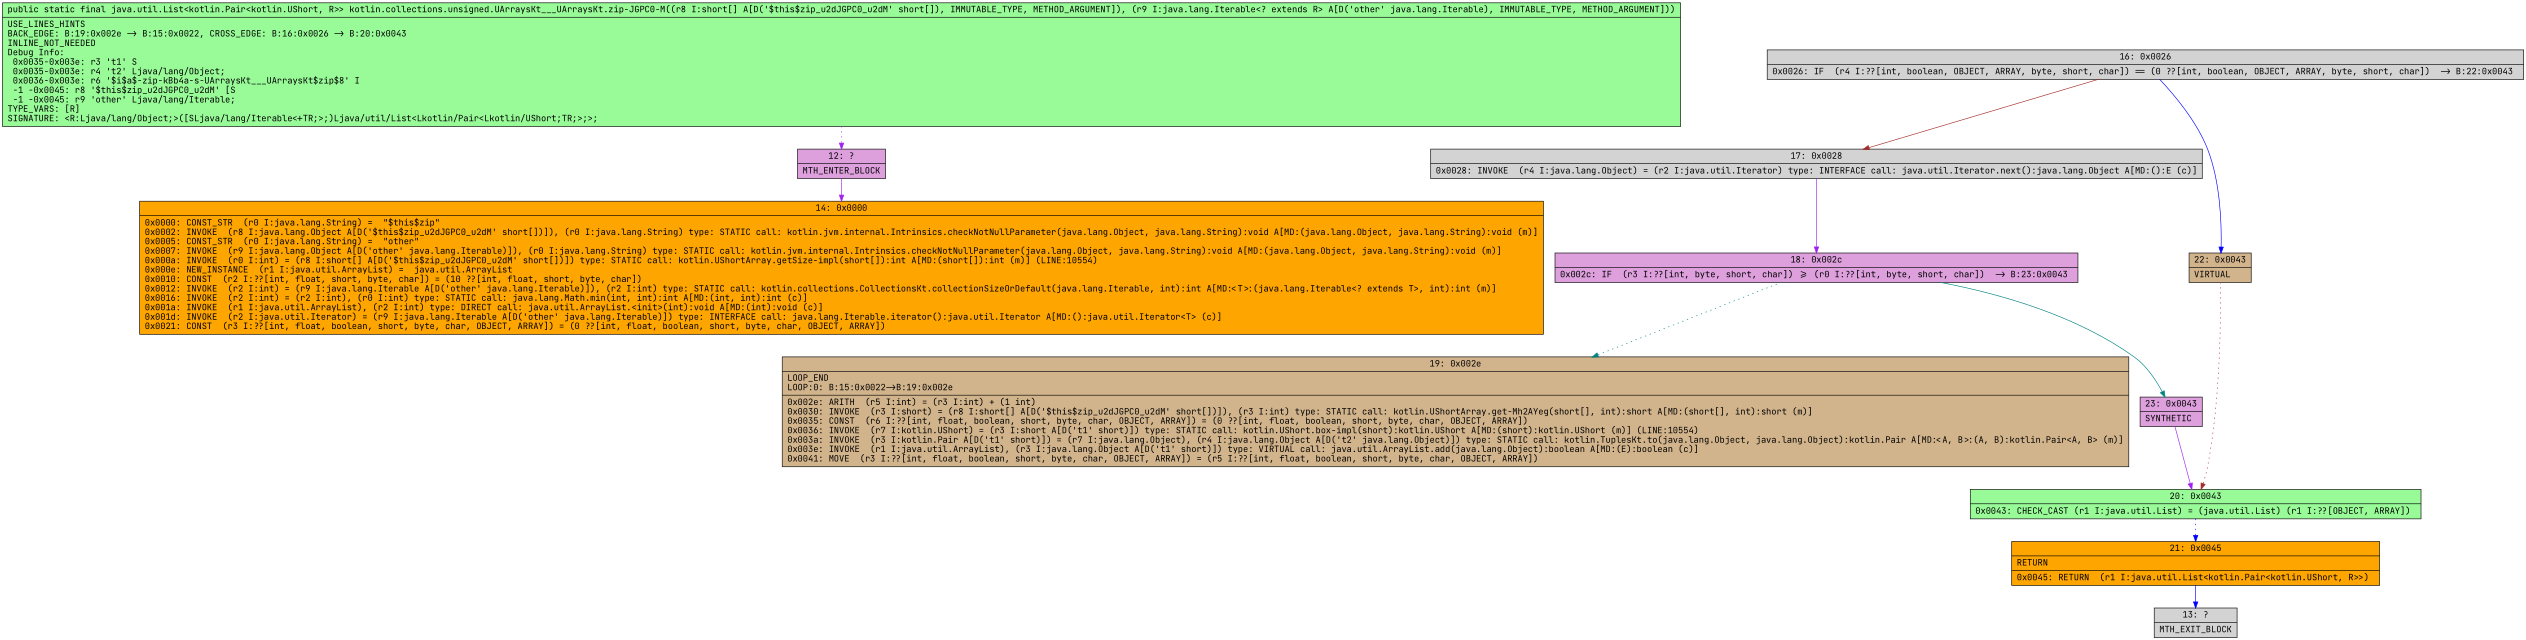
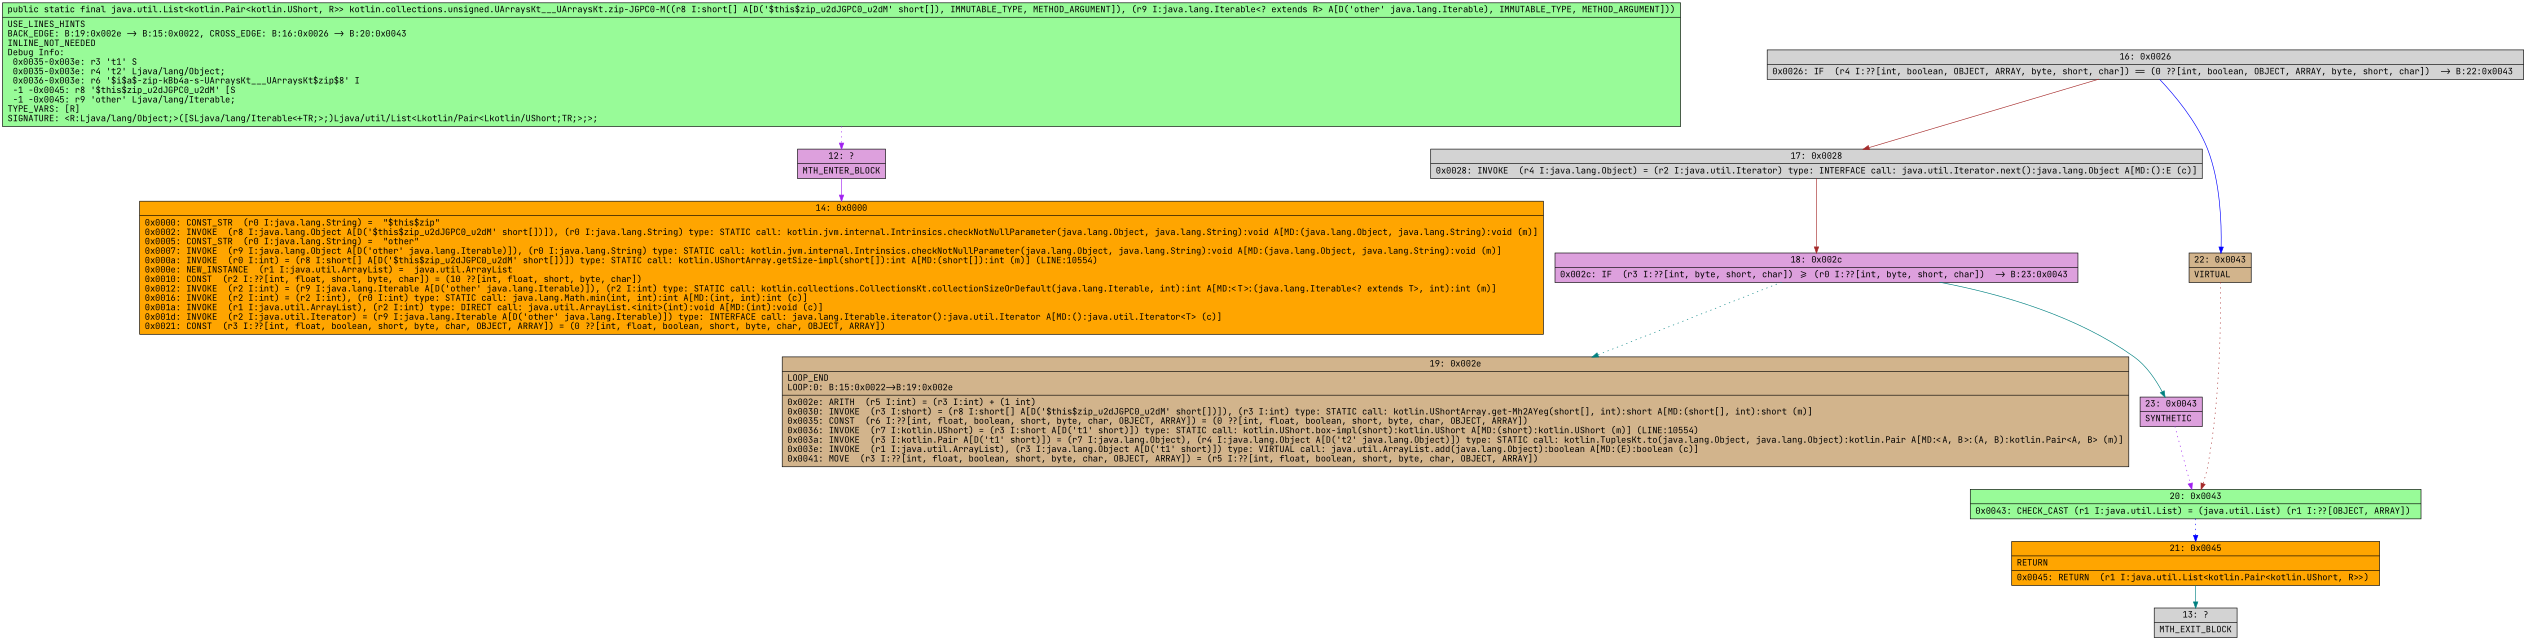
  digraph {
    fontname="JetBrains Mono"
    node [fillcolor=plum fontname="JetBrains Mono" shape=record style=filled]
    edge [color=purple fontname="JetBrains Mono" style=solid]
    n1 [label="{12\:\ ?|MTH_ENTER_BLOCK\l}"]
    n2 [fillcolor=orange label="{14\:\ 0x0000|0x0000: CONST_STR  (r0 I:java.lang.String) =  \"$this$zip\" \l0x0002: INVOKE  (r8 I:java.lang.Object A[D('$this$zip_u2dJGPC0_u2dM' short[])]), (r0 I:java.lang.String) type: STATIC call: kotlin.jvm.internal.Intrinsics.checkNotNullParameter(java.lang.Object, java.lang.String):void A[MD:(java.lang.Object, java.lang.String):void (m)]\l0x0005: CONST_STR  (r0 I:java.lang.String) =  \"other\" \l0x0007: INVOKE  (r9 I:java.lang.Object A[D('other' java.lang.Iterable)]), (r0 I:java.lang.String) type: STATIC call: kotlin.jvm.internal.Intrinsics.checkNotNullParameter(java.lang.Object, java.lang.String):void A[MD:(java.lang.Object, java.lang.String):void (m)]\l0x000a: INVOKE  (r0 I:int) = (r8 I:short[] A[D('$this$zip_u2dJGPC0_u2dM' short[])]) type: STATIC call: kotlin.UShortArray.getSize\-impl(short[]):int A[MD:(short[]):int (m)] (LINE:10554)\l0x000e: NEW_INSTANCE  (r1 I:java.util.ArrayList) =  java.util.ArrayList \l0x0010: CONST  (r2 I:??[int, float, short, byte, char]) = (10 ??[int, float, short, byte, char]) \l0x0012: INVOKE  (r2 I:int) = (r9 I:java.lang.Iterable A[D('other' java.lang.Iterable)]), (r2 I:int) type: STATIC call: kotlin.collections.CollectionsKt.collectionSizeOrDefault(java.lang.Iterable, int):int A[MD:\<T\>:(java.lang.Iterable\<? extends T\>, int):int (m)]\l0x0016: INVOKE  (r2 I:int) = (r2 I:int), (r0 I:int) type: STATIC call: java.lang.Math.min(int, int):int A[MD:(int, int):int (c)]\l0x001a: INVOKE  (r1 I:java.util.ArrayList), (r2 I:int) type: DIRECT call: java.util.ArrayList.\<init\>(int):void A[MD:(int):void (c)]\l0x001d: INVOKE  (r2 I:java.util.Iterator) = (r9 I:java.lang.Iterable A[D('other' java.lang.Iterable)]) type: INTERFACE call: java.lang.Iterable.iterator():java.util.Iterator A[MD:():java.util.Iterator\<T\> (c)]\l0x0021: CONST  (r3 I:??[int, float, boolean, short, byte, char, OBJECT, ARRAY]) = (0 ??[int, float, boolean, short, byte, char, OBJECT, ARRAY]) \l}"]
    n3 [fillcolor=lightgrey label="{16\:\ 0x0026|0x0026: IF  (r4 I:??[int, boolean, OBJECT, ARRAY, byte, short, char]) == (0 ??[int, boolean, OBJECT, ARRAY, byte, short, char])  \-\> B:22:0x0043 \l}"]
    n4 [fillcolor=lightgrey label="{17\:\ 0x0028|0x0028: INVOKE  (r4 I:java.lang.Object) = (r2 I:java.util.Iterator) type: INTERFACE call: java.util.Iterator.next():java.lang.Object A[MD:():E (c)]\l}"]
    n5 [fillcolor=tan label="{22\:\ 0x0043|VIRTUAL\l}"]
    n6 [label="{18\:\ 0x002c|0x002c: IF  (r3 I:??[int, byte, short, char]) \>= (r0 I:??[int, byte, short, char])  \-\> B:23:0x0043 \l}"]
    n7 [fillcolor=palegreen label="{20\:\ 0x0043|0x0043: CHECK_CAST (r1 I:java.util.List) = (java.util.List) (r1 I:??[OBJECT, ARRAY]) \l}"]
    n8 [fillcolor=tan label="{19\:\ 0x002e|LOOP_END\lLOOP:0: B:15:0x0022\-\>B:19:0x002e\l|0x002e: ARITH  (r5 I:int) = (r3 I:int) + (1 int) \l0x0030: INVOKE  (r3 I:short) = (r8 I:short[] A[D('$this$zip_u2dJGPC0_u2dM' short[])]), (r3 I:int) type: STATIC call: kotlin.UShortArray.get\-Mh2AYeg(short[], int):short A[MD:(short[], int):short (m)]\l0x0035: CONST  (r6 I:??[int, float, boolean, short, byte, char, OBJECT, ARRAY]) = (0 ??[int, float, boolean, short, byte, char, OBJECT, ARRAY]) \l0x0036: INVOKE  (r7 I:kotlin.UShort) = (r3 I:short A[D('t1' short)]) type: STATIC call: kotlin.UShort.box\-impl(short):kotlin.UShort A[MD:(short):kotlin.UShort (m)] (LINE:10554)\l0x003a: INVOKE  (r3 I:kotlin.Pair A[D('t1' short)]) = (r7 I:java.lang.Object), (r4 I:java.lang.Object A[D('t2' java.lang.Object)]) type: STATIC call: kotlin.TuplesKt.to(java.lang.Object, java.lang.Object):kotlin.Pair A[MD:\<A, B\>:(A, B):kotlin.Pair\<A, B\> (m)]\l0x003e: INVOKE  (r1 I:java.util.ArrayList), (r3 I:java.lang.Object A[D('t1' short)]) type: VIRTUAL call: java.util.ArrayList.add(java.lang.Object):boolean A[MD:(E):boolean (c)]\l0x0041: MOVE  (r3 I:??[int, float, boolean, short, byte, char, OBJECT, ARRAY]) = (r5 I:??[int, float, boolean, short, byte, char, OBJECT, ARRAY]) \l}"]
    n9 [label="{23\:\ 0x0043|SYNTHETIC\l}"]
    n10 [fillcolor=orange label="{21\:\ 0x0045|RETURN\l|0x0045: RETURN  (r1 I:java.util.List\<kotlin.Pair\<kotlin.UShort, R\>\>) \l}"]
    n11 [fillcolor=lightgrey label="{13\:\ ?|MTH_EXIT_BLOCK\l}"]
    n12 [fillcolor=palegreen label="{public static final java.util.List\<kotlin.Pair\<kotlin.UShort, R\>\> kotlin.collections.unsigned.UArraysKt___UArraysKt.zip\-JGPC0\-M((r8 I:short[] A[D('$this$zip_u2dJGPC0_u2dM' short[]), IMMUTABLE_TYPE, METHOD_ARGUMENT]), (r9 I:java.lang.Iterable\<? extends R\> A[D('other' java.lang.Iterable), IMMUTABLE_TYPE, METHOD_ARGUMENT]))  | USE_LINES_HINTS\lBACK_EDGE: B:19:0x002e \-\> B:15:0x0022, CROSS_EDGE: B:16:0x0026 \-\> B:20:0x0043\lINLINE_NOT_NEEDED\lDebug Info:\l  0x0035\-0x003e: r3 't1' S\l  0x0035\-0x003e: r4 't2' Ljava\/lang\/Object;\l  0x0036\-0x003e: r6 '$i$a$\-zip\-kBb4a\-s\-UArraysKt___UArraysKt$zip$8' I\l  \-1 \-0x0045: r8 '$this$zip_u2dJGPC0_u2dM' [S\l  \-1 \-0x0045: r9 'other' Ljava\/lang\/Iterable;\lTYPE_VARS: [R]\lSIGNATURE: \<R:Ljava\/lang\/Object;\>([SLjava\/lang\/Iterable\<+TR;\>;)Ljava\/util\/List\<Lkotlin\/Pair\<Lkotlin\/UShort;TR;\>;\>;\l}"]
    n1 -> n2
    n3 -> n4 [color=brown]
    n3 -> n5 [color=blue]
-   n4 -> n6
+   n4 -> n6 [color=brown]
    n5 -> n7 [color=brown style=dotted]
    n6 -> n8 [color=teal style=dotted]
    n6 -> n9 [color=teal]
    n7 -> n10 [color=blue style=dotted]
-   n9 -> n7
-   n10 -> n11 [color=blue]
+   n9 -> n7 [style=dotted]
+   n10 -> n11 [color=teal]
    n12 -> n1 [style=dotted]
  }
